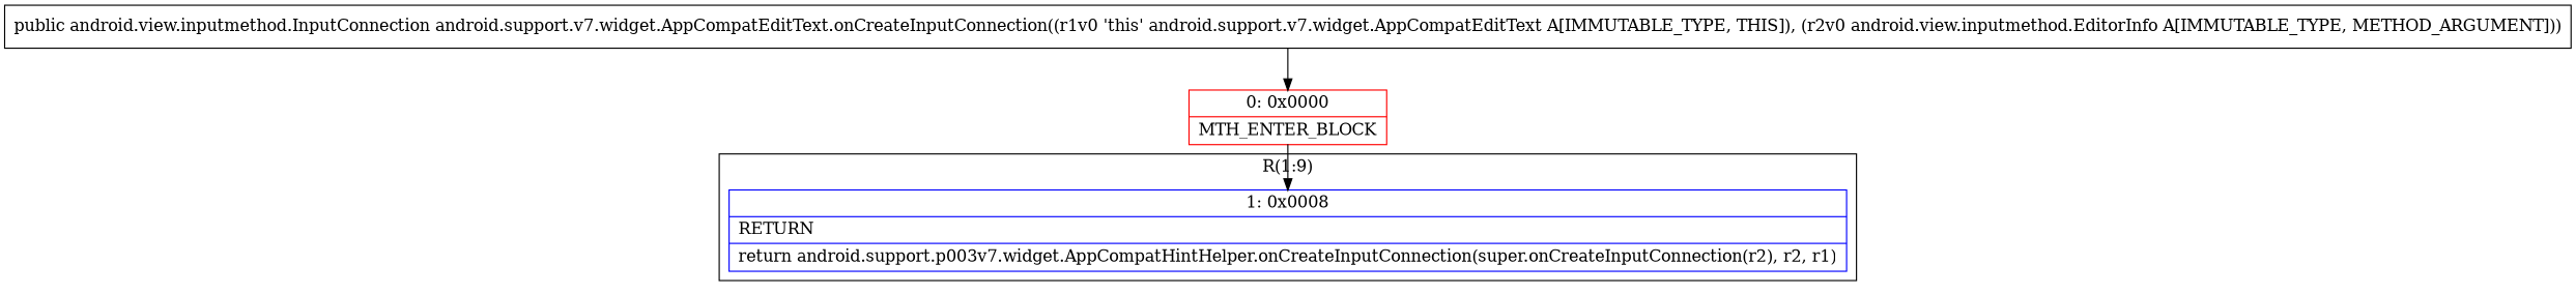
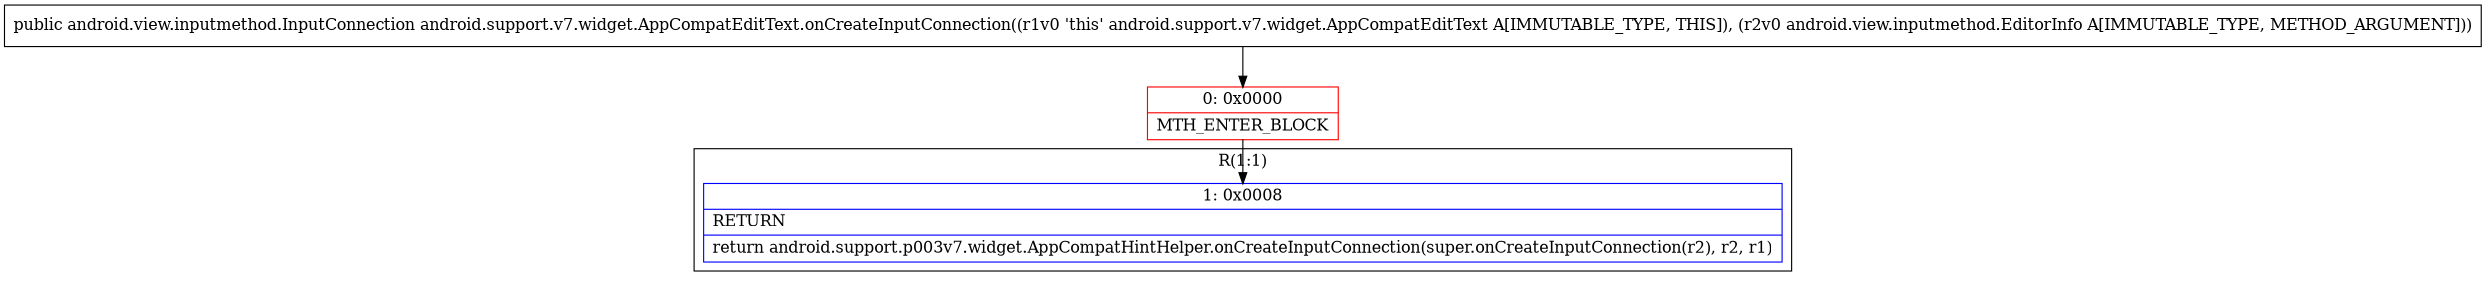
  digraph {
    node [shape=record]
    n1 [color=blue label="{1\:\ 0x0008|RETURN\l|return android.support.p003v7.widget.AppCompatHintHelper.onCreateInputConnection(super.onCreateInputConnection(r2), r2, r1)\l}"]
    n2 [color=red label="{0\:\ 0x0000|MTH_ENTER_BLOCK\l}"]
    n3 [label="{public android.view.inputmethod.InputConnection android.support.v7.widget.AppCompatEditText.onCreateInputConnection((r1v0 'this' android.support.v7.widget.AppCompatEditText A[IMMUTABLE_TYPE, THIS]), (r2v0 android.view.inputmethod.EditorInfo A[IMMUTABLE_TYPE, METHOD_ARGUMENT])) }"]
    subgraph cluster_1 {
-     label="R(1:9)"
+     label="R(1:1)"
      n1
    }
    n2 -> n1
    n3 -> n2
  }
